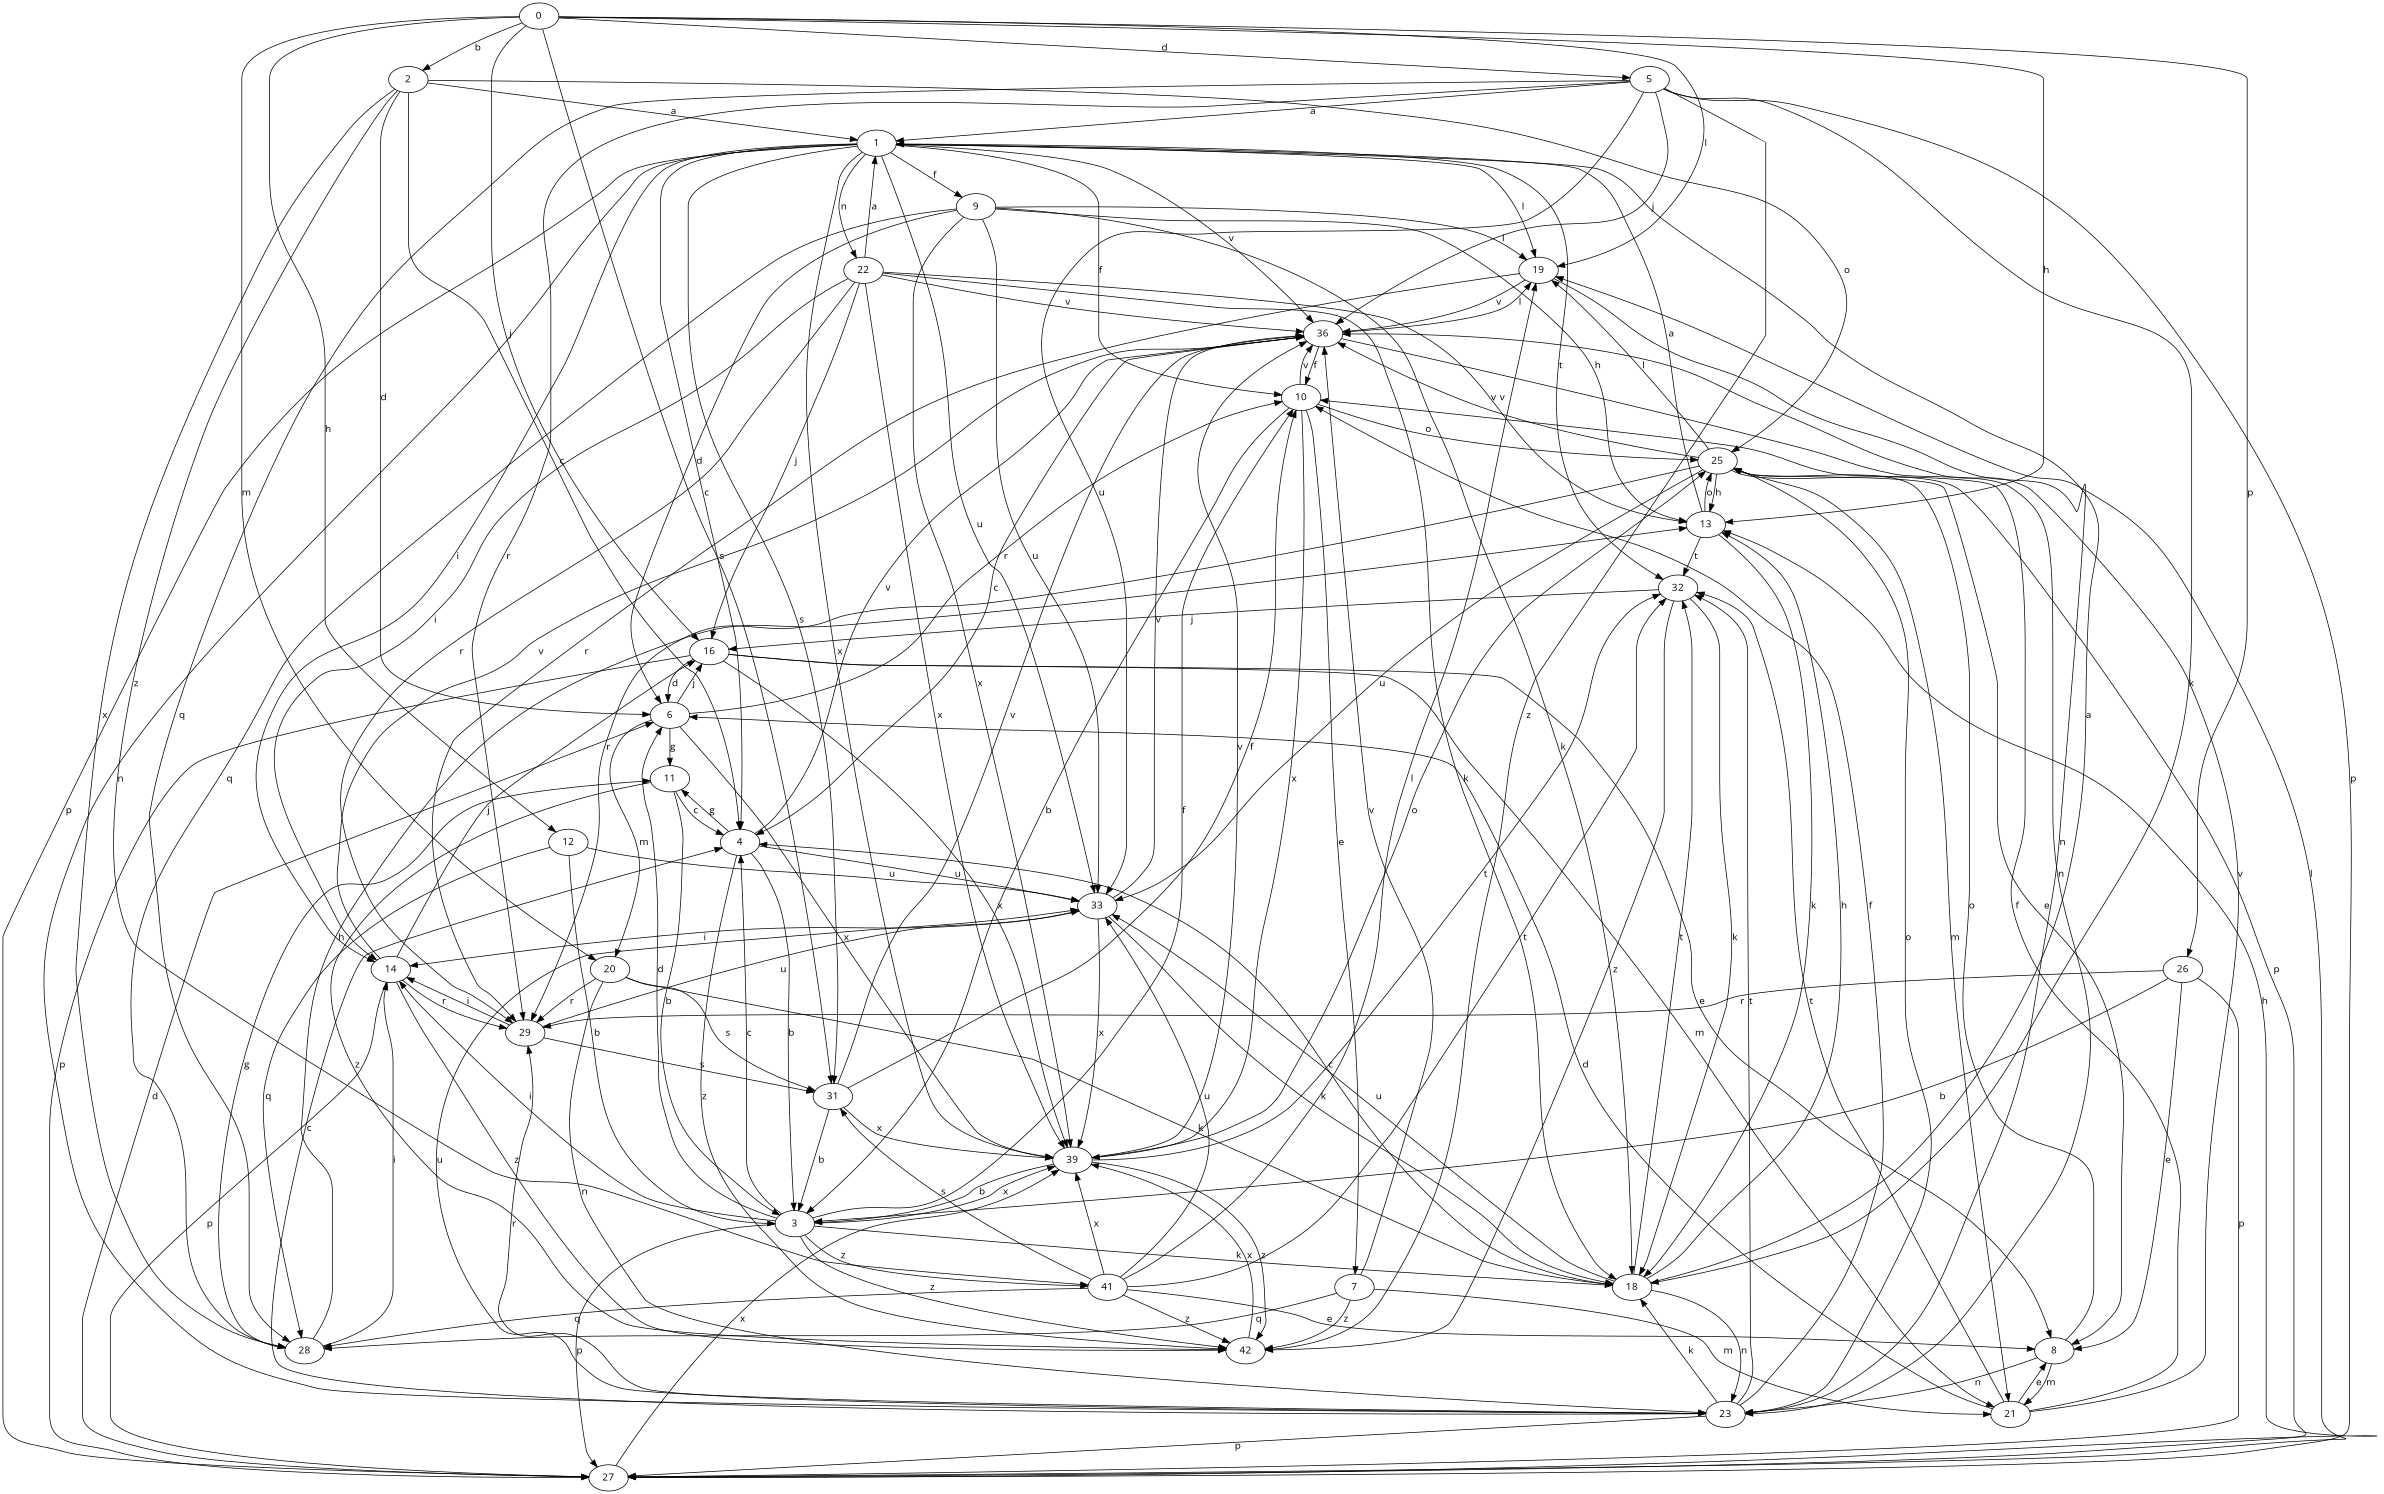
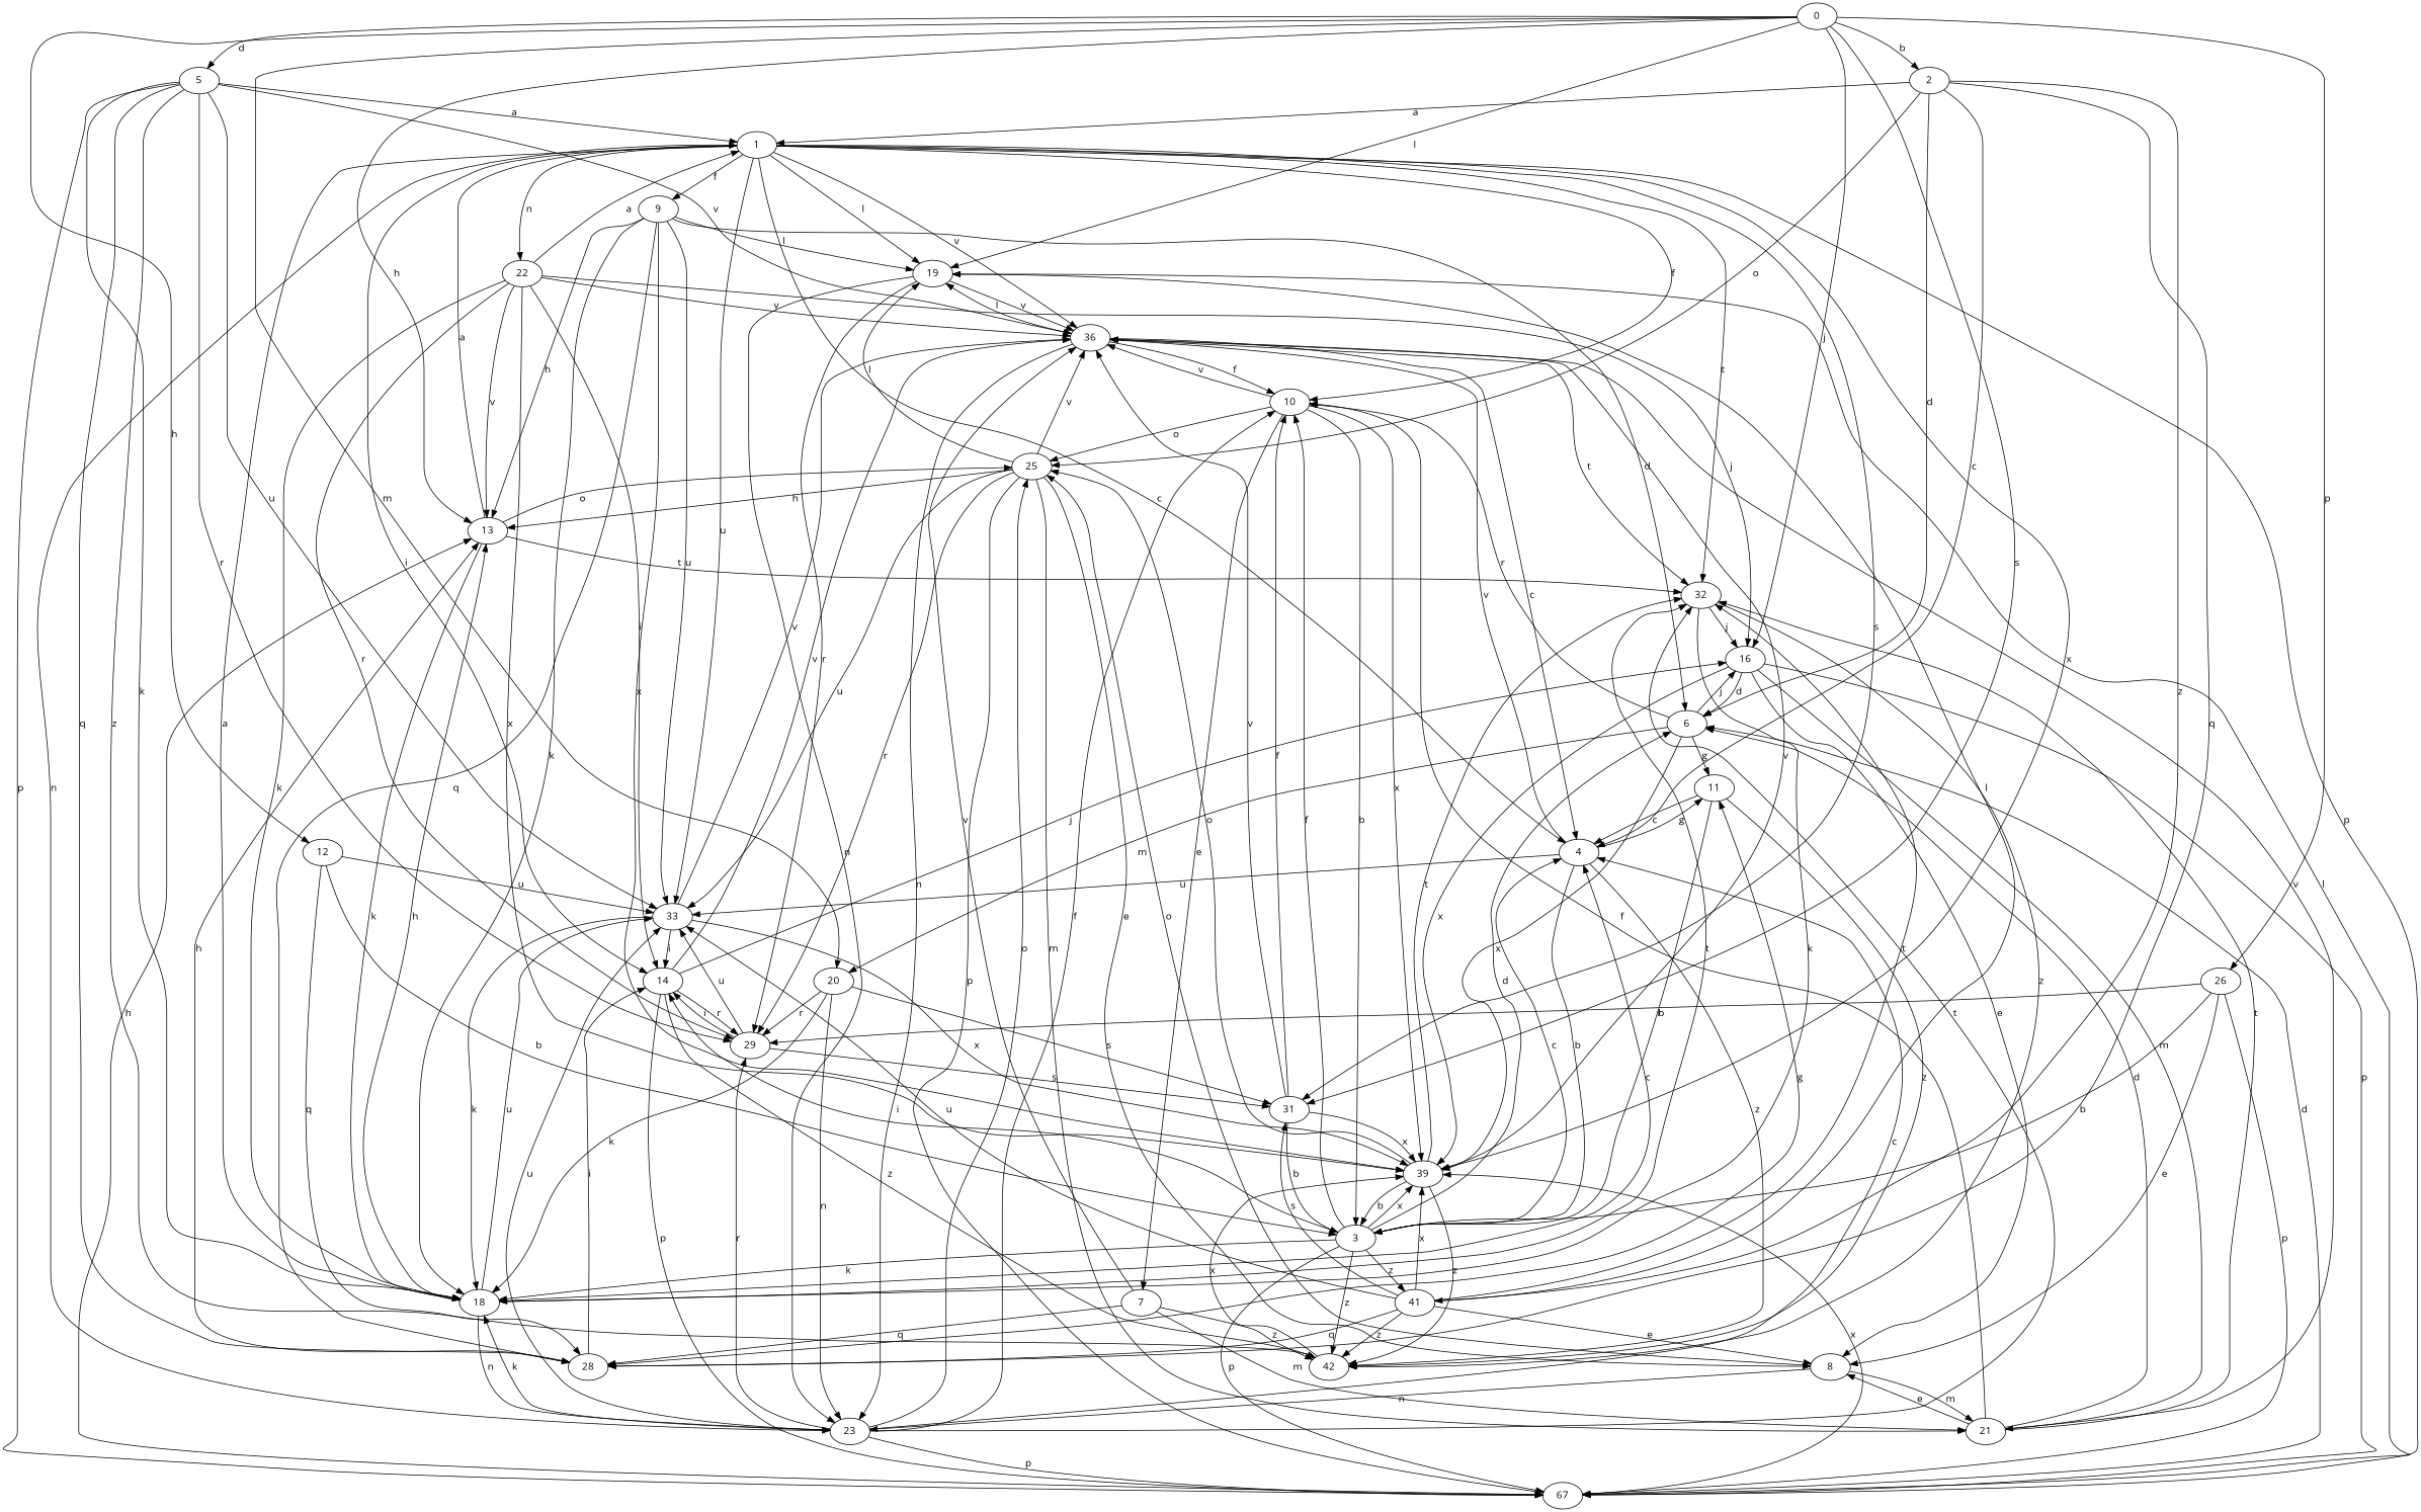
  strict digraph {
    fontname="Open Sans"
    node [fontname="Open Sans"]
    edge [fontname="Open Sans"]
    0
    2
    5
    12
    13
    16
    19
    20
    26
    31
    1
    4
    6
    25
    28
    41
-   27
+   27 [label=67]
    33
    36
    18
    42
    29
    3
    32
    39
    21
    8
    23
    10
    9
    14
    22
    11
    7
    0 -> 2 [label=b]
    0 -> 5 [label=d]
    0 -> 12 [label=h]
    0 -> 13 [label=h]
    0 -> 16 [label=j]
    0 -> 19 [label=l]
    0 -> 20 [label=m]
    0 -> 26 [label=p]
    0 -> 31 [label=s]
    2 -> 1 [label=a]
    2 -> 4 [label=c]
    2 -> 6 [label=d]
    2 -> 25 [label=o]
-   2 -> 28 [label=x]
+   2 -> 28 [label=q]
    2 -> 41 [label=z]
    5 -> 1 [label=a]
    5 -> 28 [label=q]
    5 -> 27 [label=p]
    5 -> 33 [label=u]
-   5 -> 36 [label=j]
+   5 -> 36 [label=v]
    5 -> 18 [label=k]
    5 -> 42 [label=z]
    5 -> 29 [label=r]
    12 -> 28 [label=q]
    12 -> 33 [label=u]
    12 -> 3 [label=b]
    13 -> 1 [label=a]
    13 -> 25 [label=o]
    13 -> 18 [label=k]
    13 -> 32 [label=t]
    16 -> 6 [label=d]
    16 -> 27 [label=p]
    16 -> 39 [label=x]
    16 -> 21 [label=m]
    16 -> 8 [label=e]
    19 -> 36 [label=v]
    19 -> 29 [label=r]
    19 -> 23 [label=n]
    20 -> 31 [label=s]
    20 -> 18 [label=k]
    20 -> 29 [label=r]
    20 -> 23 [label=n]
    26 -> 27 [label=p]
    26 -> 29 [label=r]
    26 -> 3 [label=b]
    26 -> 8 [label=e]
    31 -> 36 [label=v]
    31 -> 3 [label=b]
    31 -> 39 [label=x]
    31 -> 10 [label=f]
    1 -> 19 [label=l]
    1 -> 31 [label=s]
    1 -> 4 [label=c]
    1 -> 27 [label=p]
    1 -> 33 [label=u]
    1 -> 36 [label=v]
    1 -> 32 [label=t]
    1 -> 39 [label=x]
    1 -> 23 [label=n]
    1 -> 10 [label=f]
    1 -> 9 [label=f]
    1 -> 14 [label=i]
    1 -> 22 [label=n]
    4 -> 33 [label=u]
    4 -> 36 [label=v]
    4 -> 42 [label=z]
    4 -> 3 [label=b]
    4 -> 11 [label=g]
    6 -> 16 [label=j]
    6 -> 20 [label=m]
    6 -> 39 [label=x]
    6 -> 10 [label=r]
    6 -> 11 [label=g]
    25 -> 13 [label=h]
    25 -> 19 [label=l]
    25 -> 27 [label=p]
    25 -> 33 [label=u]
    25 -> 36 [label=v]
    25 -> 29 [label=r]
    25 -> 21 [label=m]
    25 -> 8 [label=e]
    28 -> 13 [label=h]
    28 -> 14 [label=i]
    28 -> 11 [label=g]
    41 -> 19 [label=l]
    41 -> 31 [label=s]
    41 -> 28 [label=q]
    41 -> 33 [label=u]
    41 -> 42 [label=z]
    41 -> 32 [label=t]
    41 -> 39 [label=x]
    41 -> 8 [label=e]
    27 -> 13 [label=h]
    27 -> 19 [label=l]
    27 -> 6 [label=d]
    27 -> 39 [label=x]
    33 -> 36 [label=v]
    33 -> 18 [label=k]
    33 -> 39 [label=x]
    33 -> 14 [label=i]
    36 -> 19 [label=l]
    36 -> 4 [label=c]
+   36 -> 32 [label=t]
    36 -> 23 [label=n]
    36 -> 10 [label=f]
    18 -> 13 [label=h]
-   18 -> 1 [label=a]
+   1 -> 18 [label=a]
    18 -> 4 [label=c]
    18 -> 33 [label=u]
    18 -> 32 [label=t]
    18 -> 23 [label=n]
    42 -> 39 [label=x]
    29 -> 31 [label=s]
    29 -> 33 [label=u]
    29 -> 14 [label=i]
    3 -> 4 [label=c]
    3 -> 6 [label=d]
    3 -> 41 [label=z]
    3 -> 27 [label=p]
    3 -> 18 [label=k]
    3 -> 42 [label=z]
    3 -> 39 [label=x]
    3 -> 10 [label=f]
    3 -> 14 [label=i]
    32 -> 16 [label=j]
    32 -> 18 [label=k]
    32 -> 42 [label=z]
    39 -> 25 [label=o]
    39 -> 36 [label=v]
    39 -> 42 [label=z]
    39 -> 3 [label=b]
    39 -> 32 [label=t]
    21 -> 6 [label=d]
    21 -> 36 [label=v]
    21 -> 32 [label=t]
    21 -> 8 [label=e]
    21 -> 10 [label=f]
    8 -> 25 [label=o]
    8 -> 21 [label=m]
    8 -> 23 [label=n]
    23 -> 4 [label=c]
    23 -> 25 [label=o]
    23 -> 27 [label=p]
    23 -> 33 [label=u]
    23 -> 18 [label=k]
    23 -> 29 [label=r]
    23 -> 32 [label=t]
    23 -> 10 [label=f]
    10 -> 25 [label=o]
    10 -> 36 [label=v]
    10 -> 3 [label=b]
    10 -> 39 [label=x]
    10 -> 7 [label=e]
    9 -> 13 [label=h]
    9 -> 19 [label=l]
    9 -> 6 [label=d]
    9 -> 28 [label=q]
    9 -> 33 [label=u]
    9 -> 18 [label=k]
    9 -> 39 [label=x]
    14 -> 16 [label=j]
    14 -> 27 [label=p]
    14 -> 36 [label=v]
    14 -> 42 [label=z]
    14 -> 29 [label=r]
    22 -> 13 [label=v]
    22 -> 16 [label=j]
    22 -> 1 [label=a]
    22 -> 36 [label=v]
    22 -> 18 [label=k]
    22 -> 29 [label=r]
    22 -> 39 [label=x]
    22 -> 14 [label=i]
    11 -> 4 [label=c]
    11 -> 42 [label=z]
    11 -> 3 [label=b]
    7 -> 28 [label=q]
    7 -> 36 [label=v]
    7 -> 42 [label=z]
    7 -> 21 [label=m]
  }
